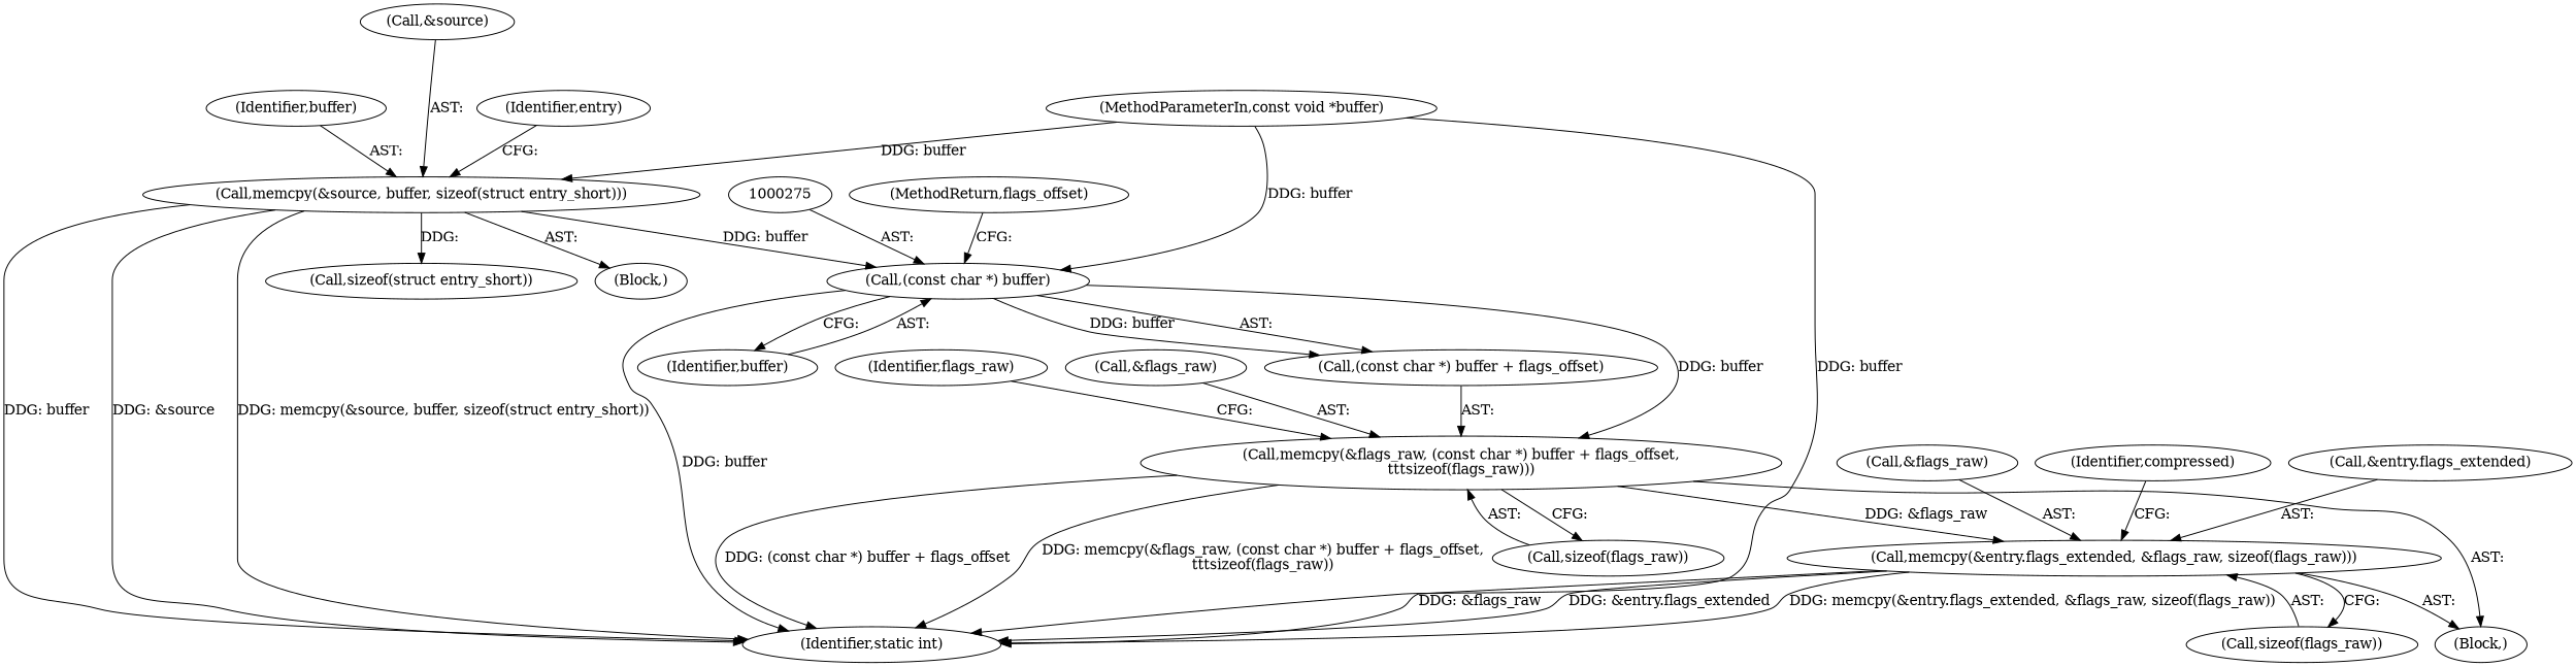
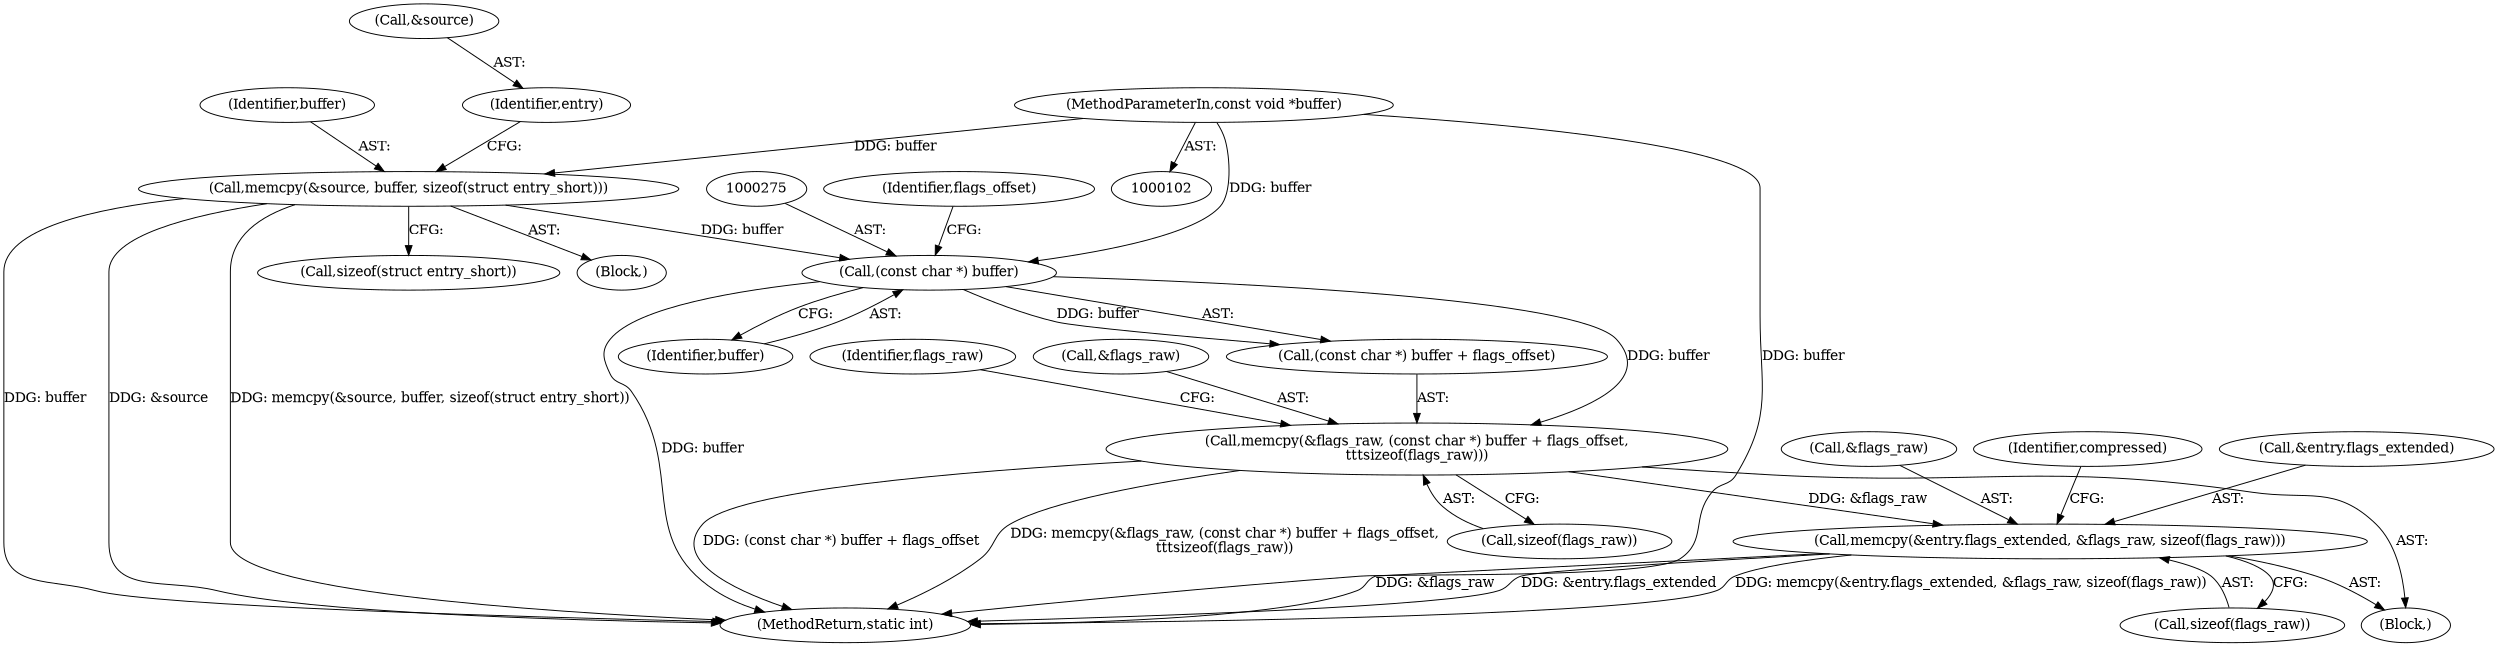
  digraph {
    n1 [label="(Call,memcpy(&flags_raw, (const char *) buffer + flags_offset,\n\t\t\tsizeof(flags_raw)))"]
    n2 [label="(Call,memcpy(&entry.flags_extended, &flags_raw, sizeof(flags_raw)))"]
    n3 [label="(Block,)"]
-   n4 [label="(Identifier,static int)"]
+   n4 [label="(MethodReturn,static int)"]
    n5 [label="(Call,sizeof(flags_raw))"]
    n6 [label="(Call,sizeof(flags_raw))"]
    n7 [label="(Call,(const char *) buffer)"]
    n8 [label="(Call,(const char *) buffer + flags_offset)"]
    n9 [label="(Identifier,buffer)"]
    n10 [label="(Call,memcpy(&source, buffer, sizeof(struct entry_short)))"]
    n11 [label="(Call,sizeof(struct entry_short))"]
    n12 [label="(Block,)"]
    n13 [label="(MethodParameterIn,const void *buffer)"]
+   1000102
    n15 [label="(Identifier,flags_raw)"]
    n16 [label="(Identifier,compressed)"]
    n17 [label="(Identifier,buffer)"]
    n18 [label="(Identifier,entry)"]
    n19 [label="(Call,&flags_raw)"]
    n20 [label="(Call,&source)"]
    n21 [label="(Call,&entry.flags_extended)"]
    n22 [label="(Call,&flags_raw)"]
-   n23 [label="(MethodReturn,flags_offset)"]
+   n23 [label="(Identifier,flags_offset)"]
    1000275
    n1 -> n2 [label="DDG: &flags_raw"]
    n1 -> n3 [label="AST: "]
    n1 -> n4 [label="DDG: (const char *) buffer + flags_offset"]
    n1 -> n4 [label="DDG: memcpy(&flags_raw, (const char *) buffer + flags_offset,\n\t\t\tsizeof(flags_raw))"]
    n1 -> n5 [label="CFG: "]
    n2 -> n3 [label="AST: "]
    n2 -> n4 [label="DDG: &entry.flags_extended"]
    n2 -> n4 [label="DDG: memcpy(&entry.flags_extended, &flags_raw, sizeof(flags_raw))"]
    n2 -> n4 [label="DDG: &flags_raw"]
    n2 -> n6 [label="CFG: "]
    n5 -> n1 [label="AST: "]
    n6 -> n2 [label="AST: "]
    n7 -> n1 [label="DDG: buffer"]
    n7 -> n4 [label="DDG: buffer"]
    n7 -> n8 [label="AST: "]
    n7 -> n8 [label="DDG: buffer"]
    n7 -> n9 [label="CFG: "]
    n8 -> n1 [label="AST: "]
    n9 -> n7 [label="AST: "]
    n10 -> n4 [label="DDG: buffer"]
    n10 -> n4 [label="DDG: &source"]
    n10 -> n4 [label="DDG: memcpy(&source, buffer, sizeof(struct entry_short))"]
    n10 -> n7 [label="DDG: buffer"]
-   n10 -> n11 [label="DDG: "]
+   n10 -> n11 [label="CFG: "]
    n10 -> n12 [label="AST: "]
    n13 -> n4 [label="DDG: buffer"]
    n13 -> n7 [label="DDG: buffer"]
    n13 -> n10 [label="DDG: buffer"]
+   n13 -> 1000102 [label="AST: "]
    n15 -> n1 [label="CFG: "]
    n16 -> n2 [label="CFG: "]
    n17 -> n10 [label="AST: "]
    n18 -> n10 [label="CFG: "]
    n19 -> n1 [label="AST: "]
-   n20 -> n10 [label="AST: "]
+   n20 -> n18 [label="AST: "]
    n21 -> n2 [label="AST: "]
    n22 -> n2 [label="AST: "]
    n23 -> n7 [label="CFG: "]
    1000275 -> n7 [label="AST: "]
  }
